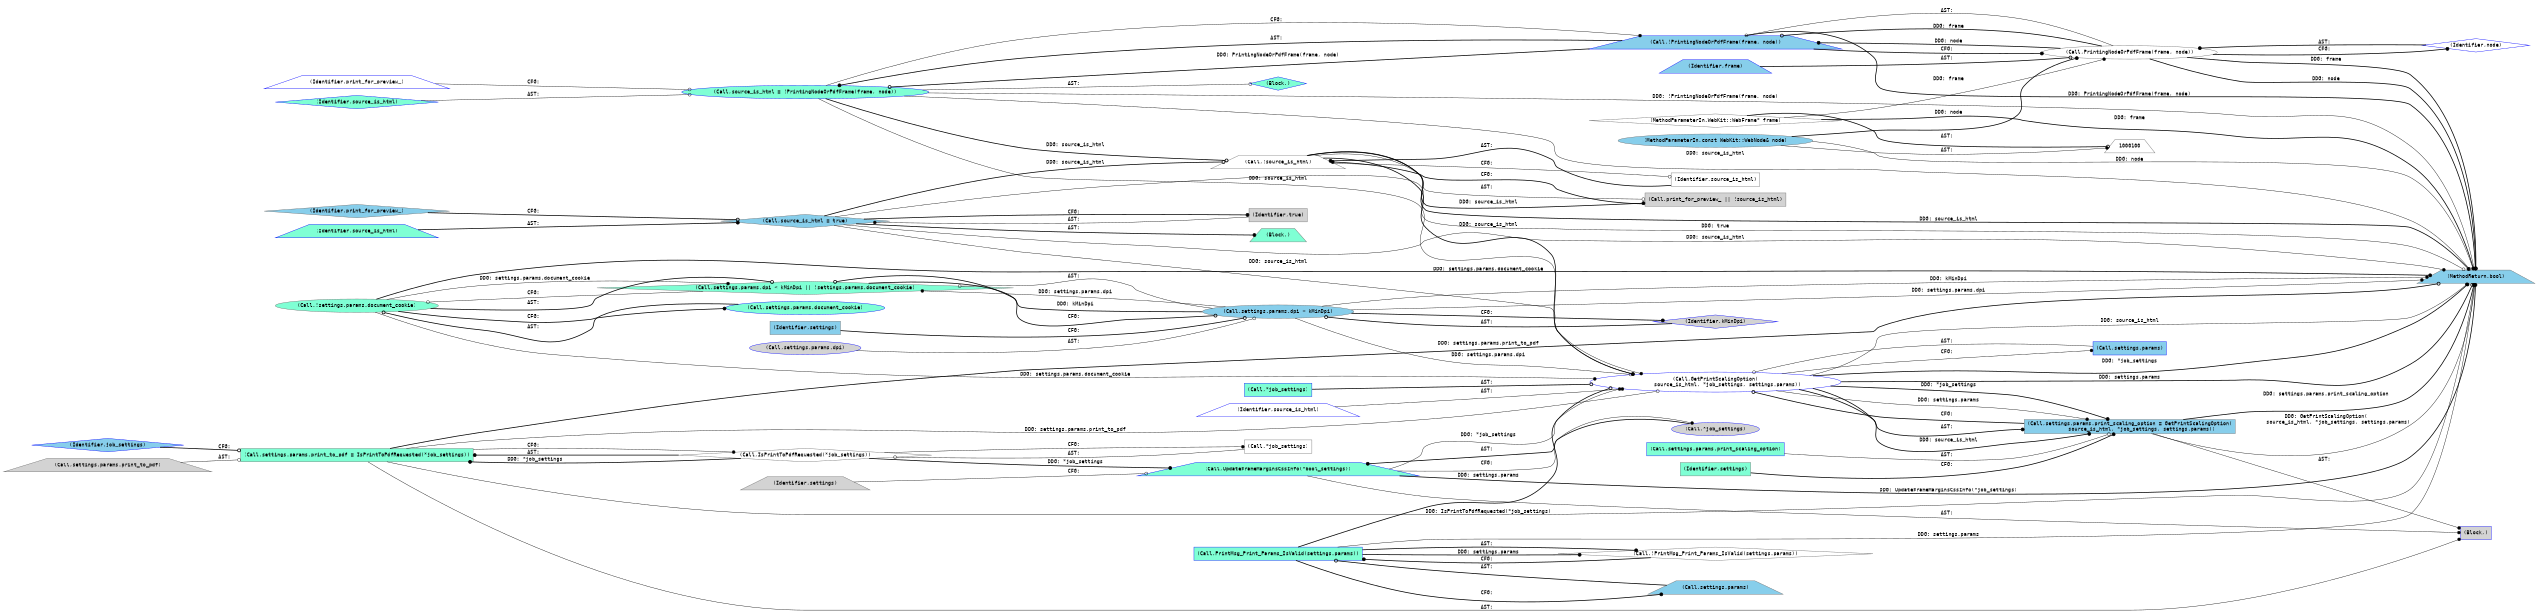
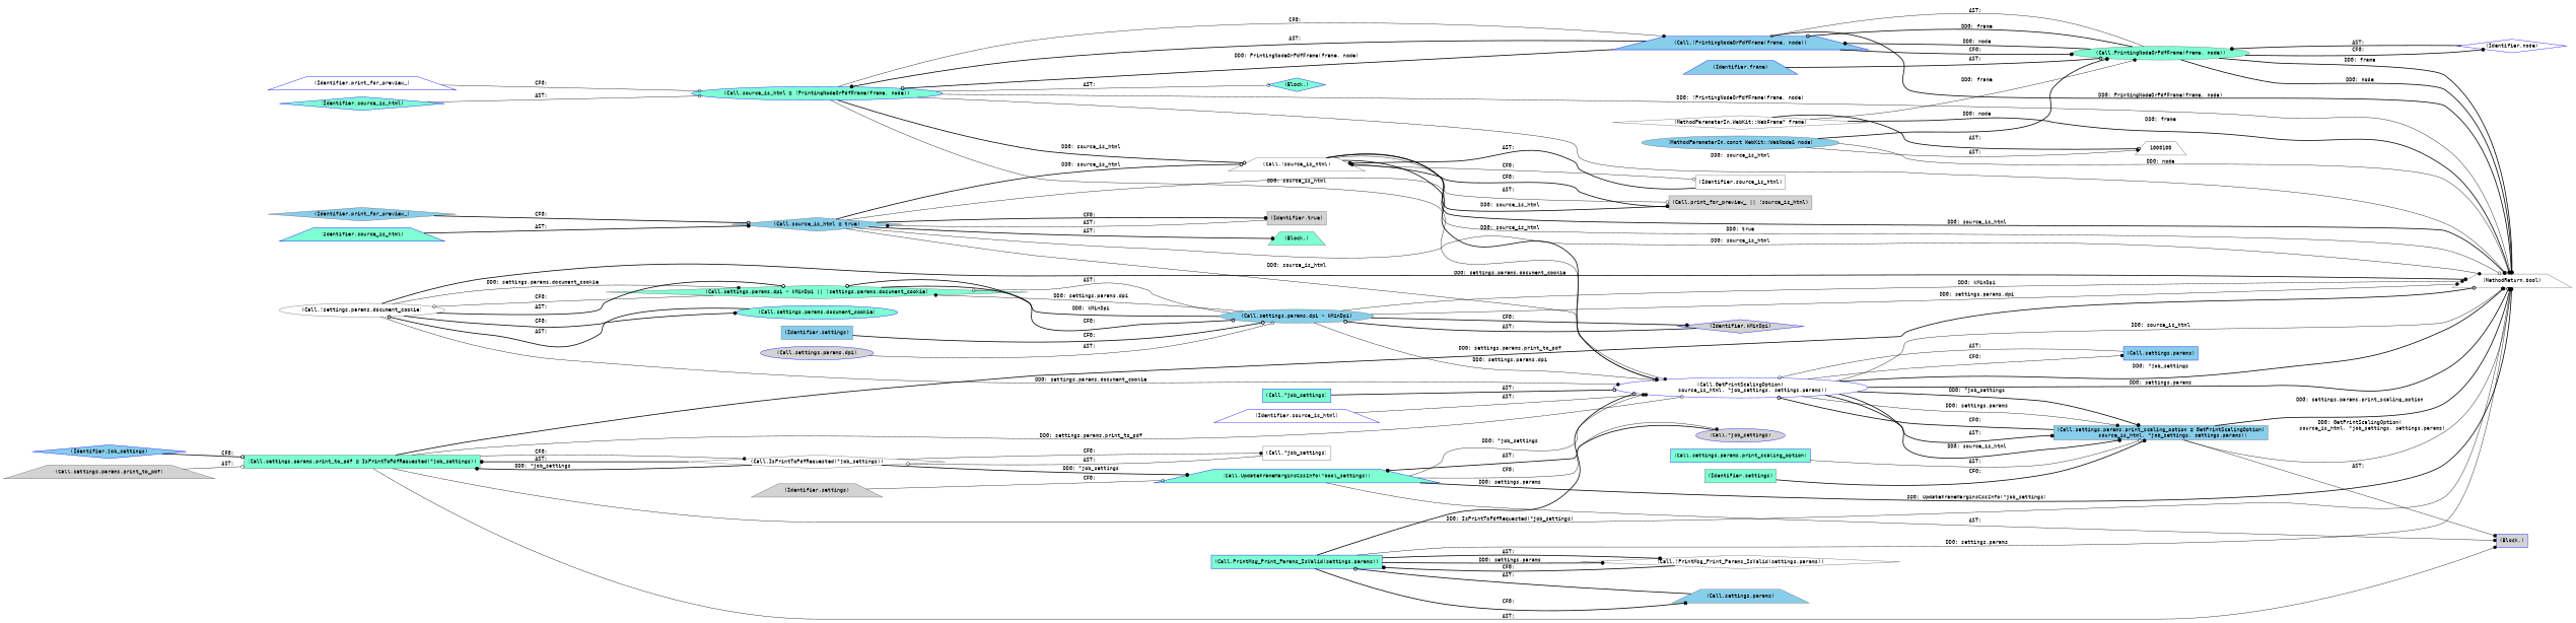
  digraph {
    fontname="DejaVu Sans Mono"
    rankdir=LR
    node [color=gray40 fillcolor=aquamarine fontname="DejaVu Sans Mono" shape=box style=filled]
    edge [arrowhead=dot fontname="DejaVu Sans Mono" style=bold]
    n1 [color=blue fillcolor=white label="(Call,GetPrintScalingOption(\n        source_is_html, *job_settings, settings.params))" shape=ellipse]
    n2 [fillcolor=skyblue label="(Call,settings.params.print_scaling_option = GetPrintScalingOption(\n        source_is_html, *job_settings, settings.params))"]
-   n3 [fillcolor=skyblue label="(MethodReturn,bool)" shape=trapezium]
+   n3 [fillcolor=white label="(MethodReturn,bool)" shape=trapezium]
    n4 [color=blue fillcolor=skyblue label="(Call,settings.params)"]
    n5 [color=blue fillcolor=lightgrey label="(Block,)"]
    n6 [fillcolor=skyblue label="(Call,source_is_html = true)" shape=diamond]
    n7 [fillcolor=white label="(Call,!source_is_html)" shape=trapezium]
    n8 [fillcolor=lightgrey label="(Identifier,true)"]
    n9 [label="(Block,)" shape=trapezium]
    n10 [fillcolor=lightgrey label="(Call,print_for_preview_ || !source_is_html)"]
    n11 [fillcolor=white label="(Identifier,source_is_html)"]
    n12 [color=blue label="(Call,source_is_html = !PrintingNodeOrPdfFrame(frame, node))" shape=ellipse]
    n13 [color=blue fillcolor=skyblue label="(Call,!PrintingNodeOrPdfFrame(frame, node))" shape=trapezium]
    n14 [color=blue label="(Block,)" shape=diamond]
-   n15 [fillcolor=white label="(Call,PrintingNodeOrPdfFrame(frame, node))" shape=ellipse]
+   n15 [label="(Call,PrintingNodeOrPdfFrame(frame, node))" shape=ellipse]
    n16 [color=blue fillcolor=white label="(Identifier,node)" shape=diamond]
    n17 [fillcolor=white label="(MethodParameterIn,WebKit::WebFrame* frame)" shape=diamond]
    1000100 [fillcolor=white shape=trapezium]
    n19 [fillcolor=skyblue label="(MethodParameterIn,const WebKit::WebNode& node)" shape=ellipse]
    n20 [color=blue label="(Call,UpdateFrameMarginsCssInfo(*bool_settings))" shape=trapezium]
    n21 [color=blue fillcolor=lightgrey label="(Call,*job_settings)" shape=ellipse]
    n22 [fillcolor=white label="(Call,IsPrintToPdfRequested(*job_settings))" shape=diamond]
    n23 [label="(Call,settings.params.print_to_pdf = IsPrintToPdfRequested(*job_settings))"]
    n24 [fillcolor=white label="(Call,*job_settings)"]
-   n25 [label="(Call,!settings.params.document_cookie)" shape=ellipse]
+   n25 [fillcolor=white label="(Call,!settings.params.document_cookie)" shape=ellipse]
    n26 [color=blue label="(Call,settings.params.document_cookie)" shape=ellipse]
    n27 [label="(Call,settings.params.dpi < kMinDpi || !settings.params.document_cookie)" shape=diamond]
    n28 [fillcolor=skyblue label="(Call,settings.params.dpi < kMinDpi)" shape=ellipse]
    n29 [color=blue label="(Call,PrintMsg_Print_Params_IsValid(settings.params))"]
    n30 [fillcolor=white label="(Call,!PrintMsg_Print_Params_IsValid(settings.params))" shape=diamond]
    n31 [fillcolor=skyblue label="(Call,settings.params)" shape=trapezium]
    n32 [color=blue fillcolor=lightgrey label="(Identifier,kMinDpi)" shape=diamond]
    n33 [color=blue fillcolor=skyblue label="(Identifier,job_settings)" shape=diamond]
    n34 [color=blue fillcolor=white label="(Identifier,source_is_html)" shape=trapezium]
    n35 [color=blue fillcolor=lightgrey label="(Call,settings.params.dpi)" shape=ellipse]
    n36 [fillcolor=skyblue label="(Identifier,settings)"]
    n37 [color=blue fillcolor=white label="(Identifier,print_for_preview_)" shape=trapezium]
    n38 [color=blue label="(Identifier,source_is_html)" shape=trapezium]
    n39 [label="(Identifier,settings)"]
    n40 [color=blue fillcolor=skyblue label="(Identifier,frame)" shape=trapezium]
    n41 [fillcolor=lightgrey label="(Call,settings.params.print_to_pdf)" shape=trapezium]
    n42 [color=blue label="(Call,*job_settings)"]
    n43 [fillcolor=lightgrey label="(Identifier,settings)" shape=trapezium]
    n44 [fillcolor=skyblue label="(Identifier,print_for_preview_)" shape=diamond]
    n45 [color=blue label="(Identifier,source_is_html)" shape=diamond]
    n46 [color=blue label="(Call,settings.params.print_scaling_option)"]
    n1 -> n2 [label="AST: "]
    n1 -> n2 [label="DDG: source_is_html"]
    n1 -> n2 [label="DDG: *job_settings"]
    n1 -> n2 [label="DDG: settings.params" style=solid]
    n1 -> n3 [label="DDG: source_is_html" style=solid]
    n1 -> n3 [label="DDG: *job_settings"]
    n1 -> n3 [arrowhead=odot label="DDG: settings.params"]
    n1 -> n4 [label="CFG: " style=solid]
    n2 -> n1 [arrowhead=odot label="CFG: "]
    n2 -> n3 [label="DDG: settings.params.print_scaling_option"]
    n2 -> n3 [arrowhead=odot label="DDG: GetPrintScalingOption(\n        source_is_html, *job_settings, settings.params)" style=solid]
    n2 -> n5 [label="AST: " style=solid]
    n4 -> n1 [arrowhead=odot label="AST: " style=solid]
    n6 -> n1 [label="DDG: source_is_html" style=solid]
    n6 -> n3 [arrowhead=odot label="DDG: true" style=solid]
    n6 -> n3 [label="DDG: source_is_html" style=solid]
    n6 -> n7 [arrowhead=odot label="DDG: source_is_html"]
    n6 -> n8 [label="CFG: "]
    n6 -> n9 [label="AST: "]
    n7 -> n1 [label="DDG: source_is_html"]
    n7 -> n3 [label="DDG: source_is_html"]
    n7 -> n10 [arrowhead=odot label="AST: " style=solid]
    n7 -> n10 [label="DDG: source_is_html"]
    n7 -> n11 [arrowhead=odot label="CFG: " style=solid]
    n8 -> n6 [label="AST: " style=solid]
    n10 -> n7 [label="CFG: "]
    n11 -> n7 [label="AST: "]
    n12 -> n1 [arrowhead=odot label="DDG: source_is_html" style=solid]
    n12 -> n3 [label="DDG: !PrintingNodeOrPdfFrame(frame, node)" style=solid]
    n12 -> n3 [arrowhead=odot label="DDG: source_is_html" style=solid]
    n12 -> n7 [arrowhead=odot label="DDG: source_is_html"]
    n12 -> n13 [label="CFG: " style=solid]
    n12 -> n14 [arrowhead=odot label="AST: " style=solid]
    n13 -> n3 [label="DDG: PrintingNodeOrPdfFrame(frame, node)"]
    n13 -> n12 [label="AST: "]
    n13 -> n12 [arrowhead=odot label="DDG: PrintingNodeOrPdfFrame(frame, node)"]
    n13 -> n15 [label="CFG: "]
    n15 -> n3 [arrowhead=odot label="DDG: frame"]
    n15 -> n3 [arrowhead=odot label="DDG: node"]
    n15 -> n13 [arrowhead=odot label="AST: " style=solid]
    n15 -> n13 [arrowhead=odot label="DDG: frame"]
    n15 -> n13 [label="DDG: node"]
    n15 -> n16 [label="CFG: "]
    n16 -> n15 [label="AST: "]
    n17 -> n3 [label="DDG: frame"]
    n17 -> n15 [label="DDG: frame" style=solid]
    n17 -> 1000100 [arrowhead=odot label="AST: "]
    n19 -> n3 [arrowhead=odot label="DDG: node" style=solid]
    n19 -> n15 [label="DDG: node"]
    n19 -> 1000100 [label="AST: " style=solid]
    n20 -> n1 [label="DDG: *job_settings" style=solid]
    n20 -> n3 [label="DDG: UpdateFrameMarginsCssInfo(*job_settings)"]
    n20 -> n5 [label="AST: " style=solid]
    n20 -> n21 [label="CFG: " style=solid]
    n21 -> n20 [label="AST: "]
    n22 -> n20 [label="DDG: *job_settings"]
    n22 -> n23 [label="AST: "]
    n22 -> n23 [label="DDG: *job_settings"]
    n22 -> n24 [label="CFG: " style=solid]
    n23 -> n1 [arrowhead=odot label="DDG: settings.params.print_to_pdf" style=solid]
    n23 -> n3 [arrowhead=odot label="DDG: settings.params.print_to_pdf"]
    n23 -> n3 [label="DDG: IsPrintToPdfRequested(*job_settings)" style=solid]
    n23 -> n5 [label="AST: " style=solid]
    n23 -> n22 [label="CFG: " style=solid]
    n24 -> n22 [arrowhead=odot label="AST: " style=solid]
    n25 -> n1 [label="DDG: settings.params.document_cookie" style=solid]
    n25 -> n3 [label="DDG: settings.params.document_cookie"]
    n25 -> n26 [label="CFG: "]
    n25 -> n27 [arrowhead=odot label="AST: "]
    n25 -> n27 [label="DDG: settings.params.document_cookie" style=solid]
    n26 -> n25 [arrowhead=odot label="AST: "]
    n27 -> n25 [arrowhead=odot label="CFG: " style=solid]
    n27 -> n28 [arrowhead=odot label="CFG: "]
    n28 -> n1 [arrowhead=odot label="DDG: settings.params.dpi" style=solid]
    n28 -> n3 [label="DDG: kMinDpi" style=solid]
    n28 -> n3 [label="DDG: settings.params.dpi" style=solid]
    n28 -> n27 [arrowhead=odot label="AST: " style=solid]
    n28 -> n27 [label="DDG: settings.params.dpi" style=solid]
    n28 -> n27 [arrowhead=odot label="DDG: kMinDpi"]
    n28 -> n32 [label="CFG: "]
    n29 -> n1 [arrowhead=odot label="DDG: settings.params"]
    n29 -> n3 [arrowhead=odot label="DDG: settings.params" style=solid]
    n29 -> n30 [label="AST: "]
    n29 -> n30 [label="DDG: settings.params"]
    n29 -> n31 [label="CFG: "]
    n30 -> n29 [label="CFG: "]
    n31 -> n29 [arrowhead=odot label="AST: "]
    n32 -> n28 [arrowhead=odot label="AST: "]
    n33 -> n23 [arrowhead=odot label="CFG: "]
    n34 -> n1 [label="AST: " style=solid]
    n35 -> n28 [arrowhead=odot label="AST: " style=solid]
    n36 -> n28 [arrowhead=odot label="CFG: "]
    n37 -> n12 [arrowhead=odot label="CFG: " style=solid]
    n38 -> n6 [label="AST: "]
    n39 -> n2 [label="CFG: "]
    n40 -> n15 [arrowhead=odot label="AST: "]
    n41 -> n23 [arrowhead=odot label="AST: " style=solid]
    n42 -> n1 [arrowhead=odot label="AST: "]
    n43 -> n20 [arrowhead=odot label="CFG: " style=solid]
    n44 -> n6 [arrowhead=odot label="CFG: "]
    n45 -> n12 [arrowhead=odot label="AST: " style=solid]
    n46 -> n2 [arrowhead=odot label="AST: " style=solid]
  }
